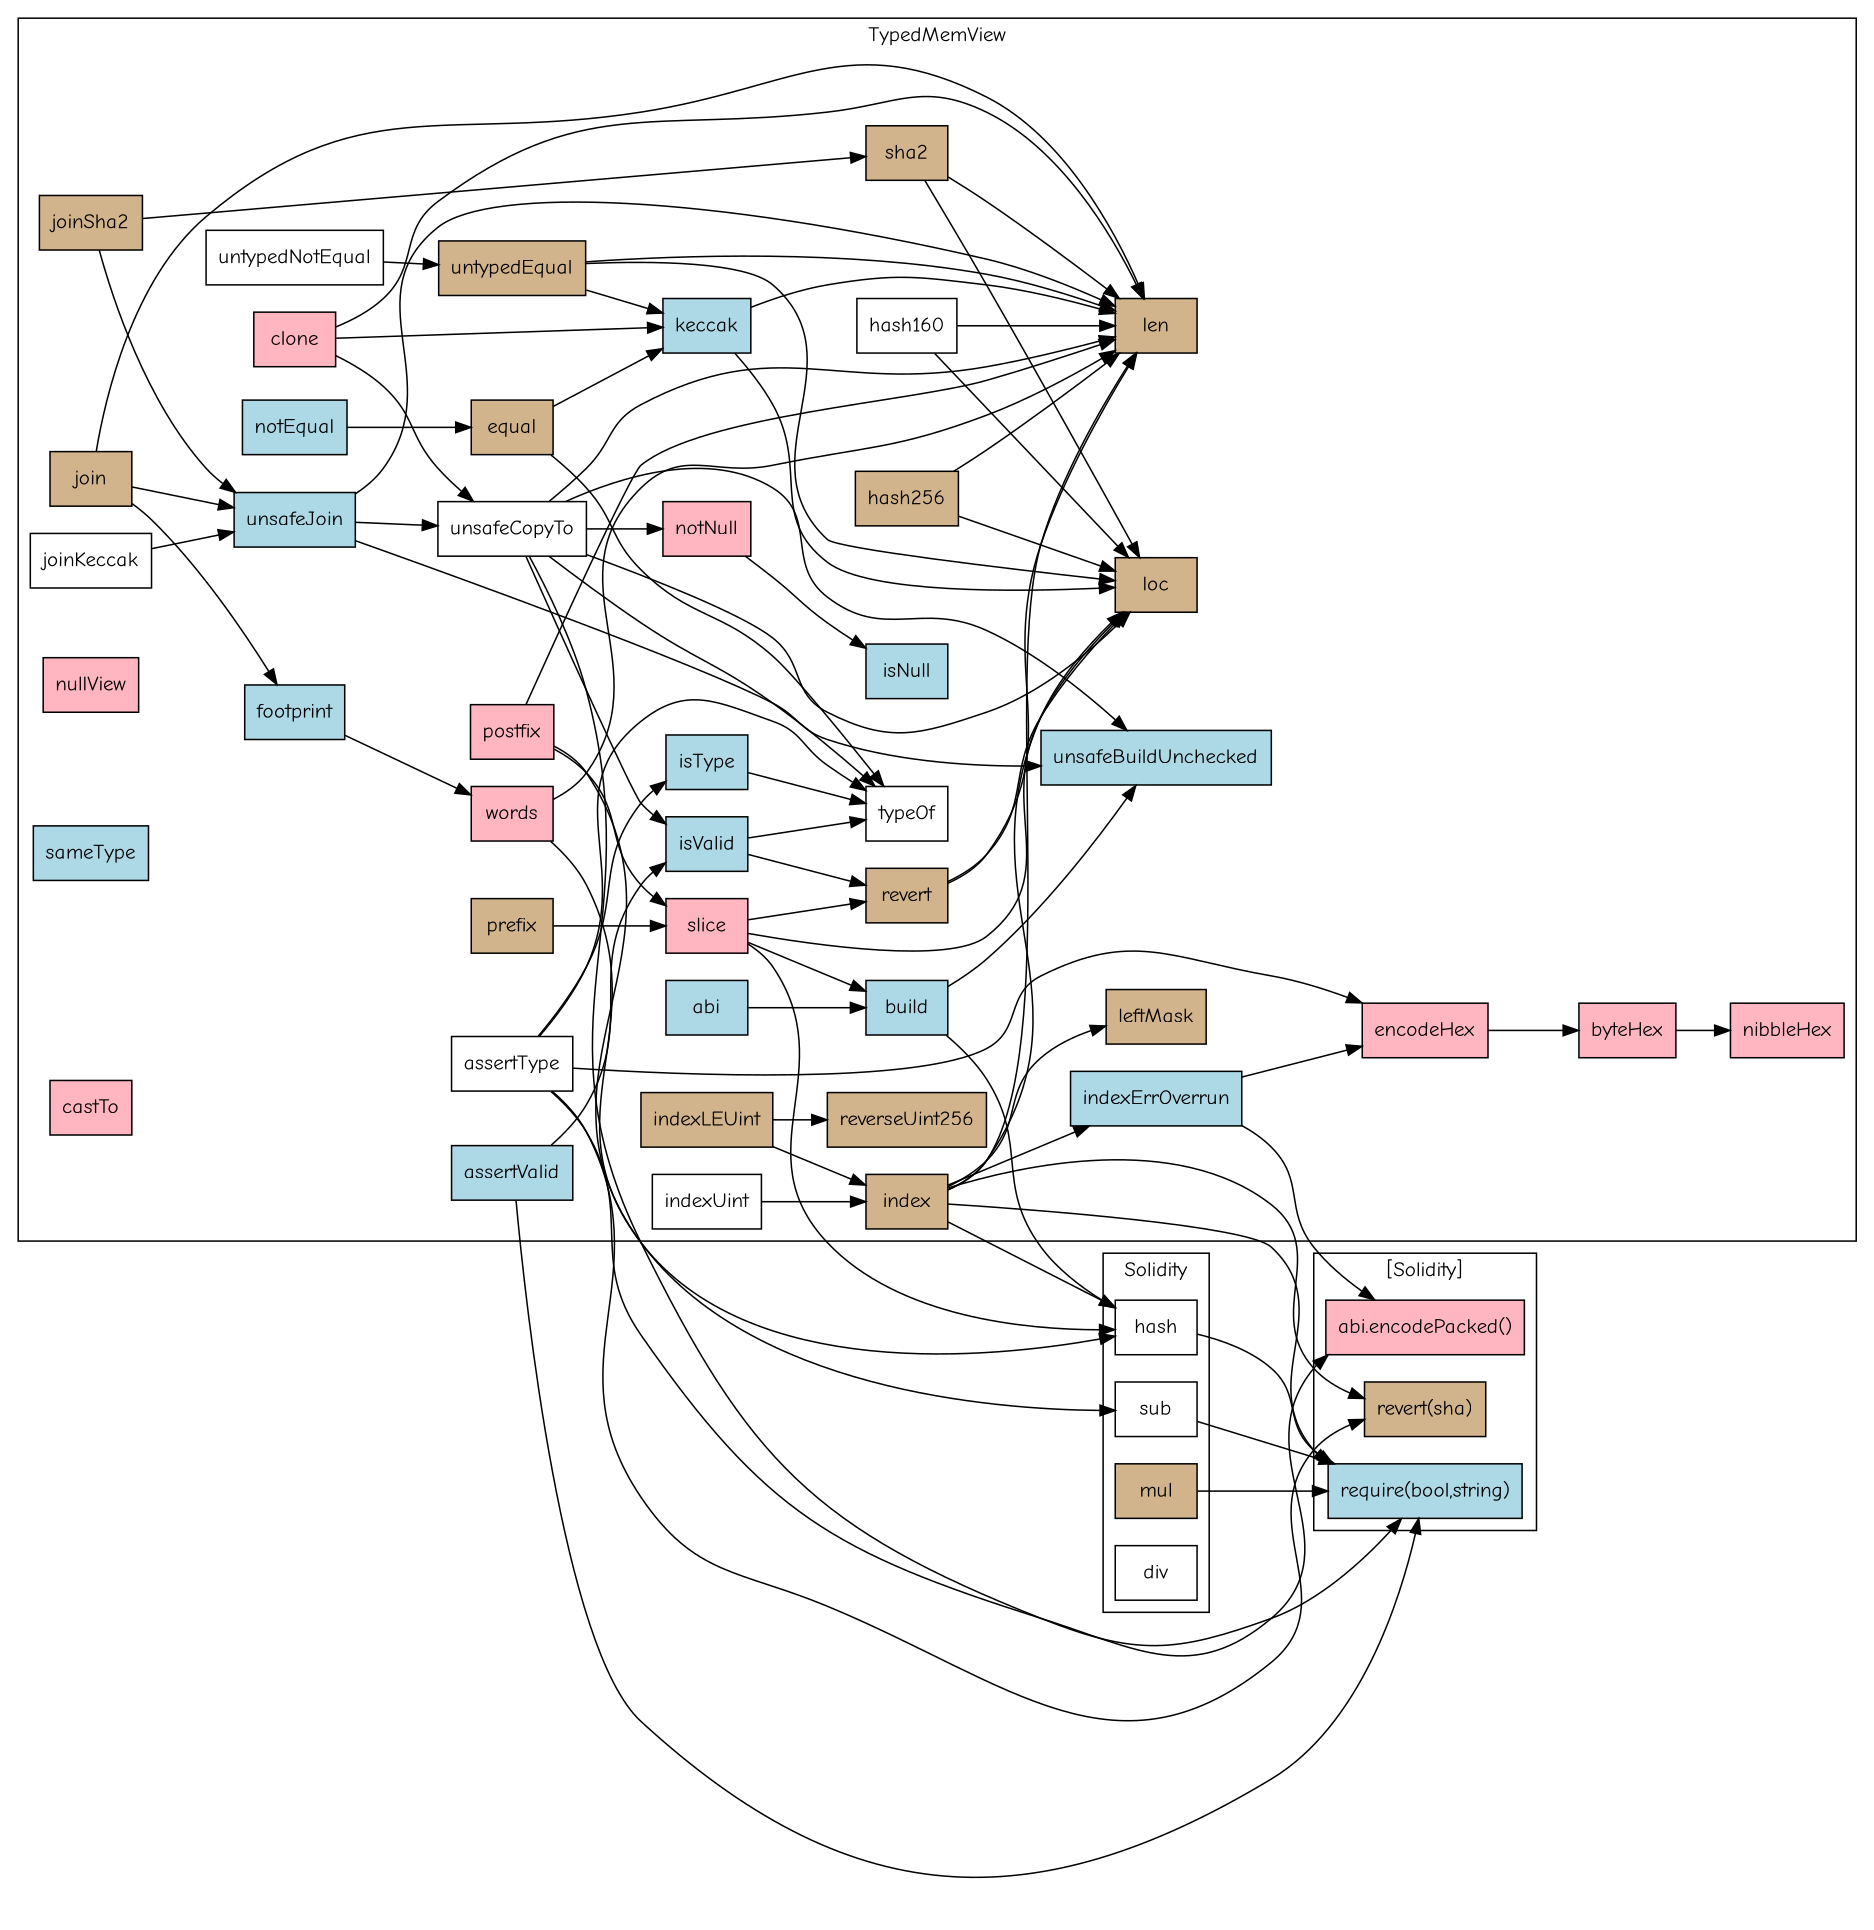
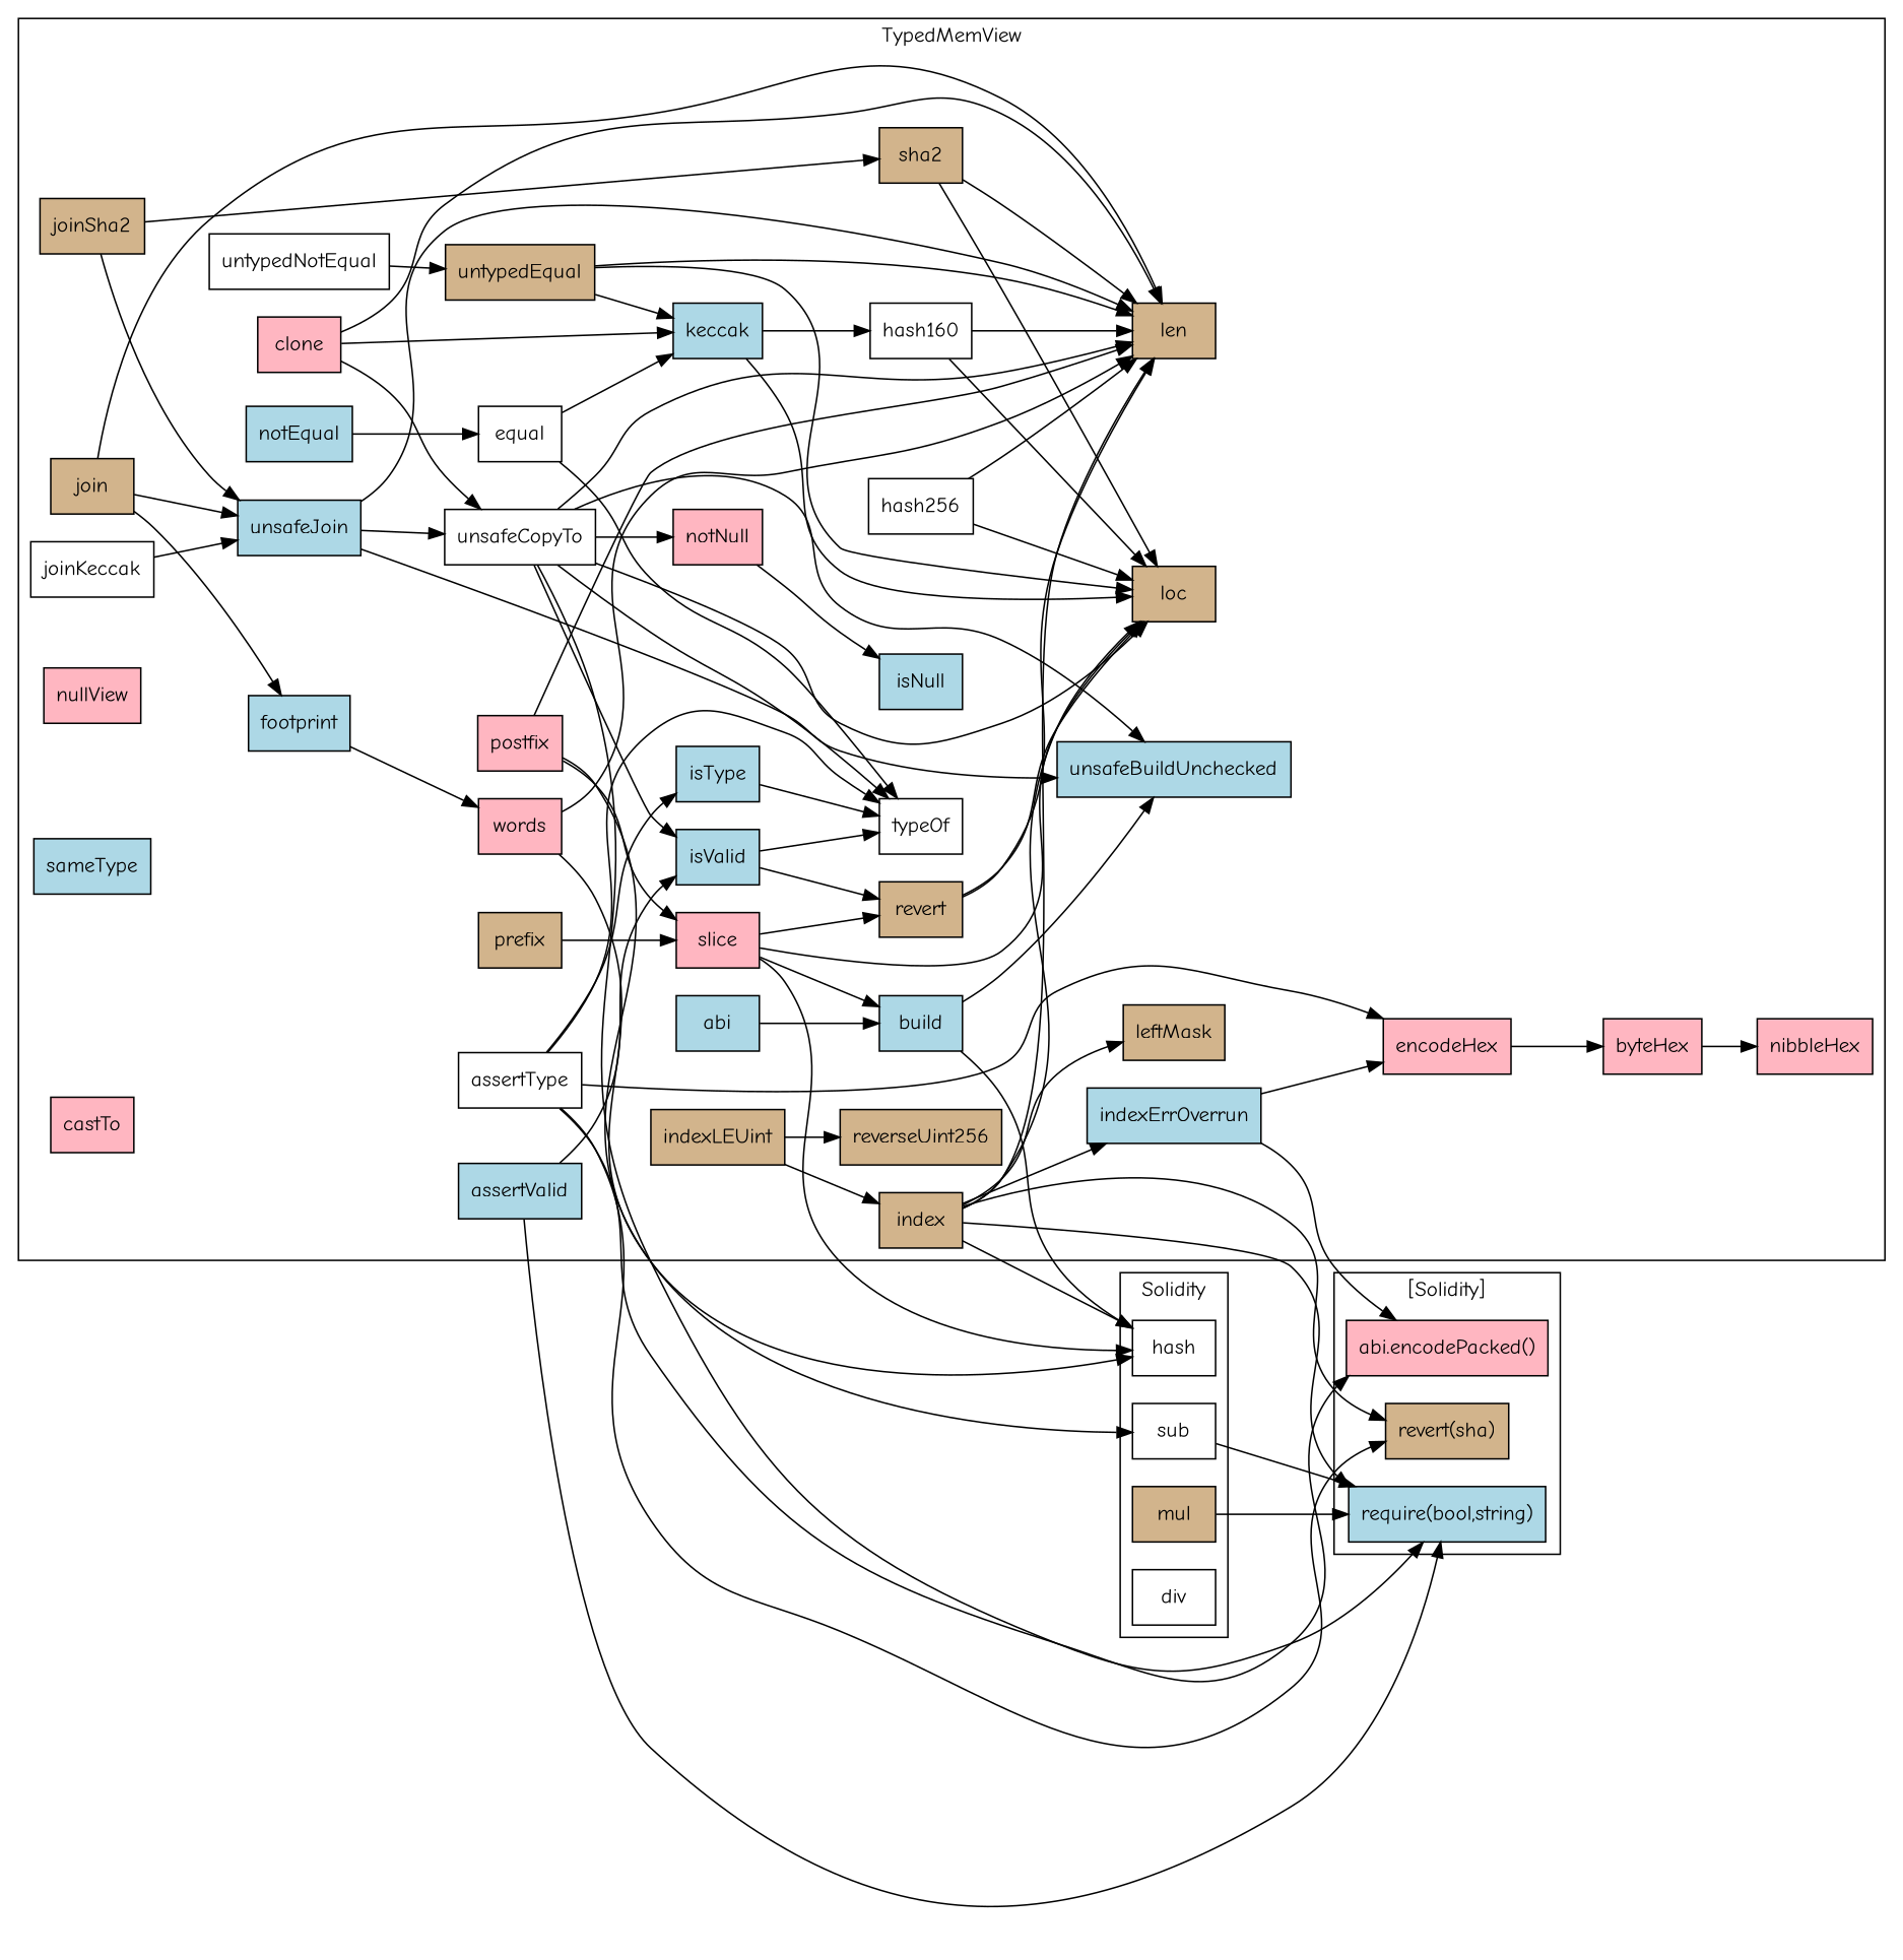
  strict digraph {
    fontname="Comic Neue"
    rankdir=LR
    node [fillcolor=tan fontname="Comic Neue" shape=box style=filled]
    edge [fontname="Comic Neue"]
    n1 [fillcolor=lightpink label=clone]
    n2 [fillcolor=white label=unsafeCopyTo]
    n3 [label=len]
    n4 [label=leftMask]
    n5 [fillcolor=lightblue label=notEqual]
-   n6 [label=equal]
+   n6 [fillcolor=white label=equal]
    n7 [fillcolor=white label=joinKeccak]
    n8 [fillcolor=lightblue label=unsafeJoin]
    n9 [fillcolor=lightblue label=keccak]
    n10 [fillcolor=lightblue label=unsafeBuildUnchecked]
    n11 [fillcolor=lightpink label=notNull]
    n12 [fillcolor=lightblue label=isValid]
    n13 [label=loc]
    n14 [fillcolor=white label=typeOf]
    n15 [fillcolor=lightpink label=postfix]
    n16 [fillcolor=lightpink label=slice]
    n17 [fillcolor=white label=hash160]
    n18 [fillcolor=lightblue label=build]
    n19 [label=revert]
    n20 [fillcolor=lightpink label=encodeHex]
    n21 [fillcolor=lightpink label=byteHex]
-   n22 [label=hash256]
+   n22 [fillcolor=white label=hash256]
    n23 [fillcolor=lightblue label=isType]
    n24 [label=indexLEUint]
    n25 [label=index]
    n26 [label=reverseUint256]
    n27 [fillcolor=lightblue label=isNull]
    n28 [label=join]
    n29 [fillcolor=lightblue label=footprint]
    n30 [fillcolor=lightpink label=words]
    n31 [label=untypedEqual]
    n32 [label=joinSha2]
    n33 [label=sha2]
    n34 [fillcolor=lightpink label=nullView]
    n35 [fillcolor=lightpink label=nibbleHex]
    n36 [label=prefix]
-   n37 [fillcolor=white label=indexUint]
    n38 [fillcolor=lightblue label=abi]
    n39 [fillcolor=lightblue label=indexErrOverrun]
    n40 [fillcolor=lightblue label=assertValid]
    n41 [fillcolor=lightblue label=sameType]
    n42 [fillcolor=white label=assertType]
    n43 [fillcolor=white label=untypedNotEqual]
    n44 [fillcolor=lightpink label=castTo]
    n45 [fillcolor=white label=hash]
    n46 [label=mul]
    n47 [fillcolor=white label=sub]
    n48 [fillcolor=white label=div]
    "require(bool,string)" [fillcolor=lightblue]
    "abi.encodePacked()" [fillcolor=lightpink]
    n51 [label="revert(sha)"]
    subgraph cluster_1 {
      label=TypedMemView
      n1
      n2
      n3
      n4
      n5
      n6
      n7
      n8
      n9
      n10
      n11
      n12
      n13
      n14
      n15
      n16
      n17
      n18
      n19
      n20
      n21
      n22
      n23
      n24
      n25
      n26
      n27
      n28
      n29
      n30
      n31
      n32
      n33
      n34
      n35
      n36
-     n37
      n38
      n39
      n40
      n41
      n42
      n43
      n44
    }
    subgraph cluster_2 {
      label=Solidity
      n45
      n46
      n47
      n48
    }
    subgraph cluster_3 {
      label="[Solidity]"
      "require(bool,string)"
      "abi.encodePacked()"
      n51
    }
    n1 -> n2
    n1 -> n3
    n1 -> n9
    n2 -> n3
    n2 -> n10
    n2 -> n11
    n2 -> n12
    n2 -> n13
    n2 -> n14
    n2 -> "require(bool,string)"
    n5 -> n6
    n6 -> n9
    n6 -> n14
    n7 -> n8
    n8 -> n2
    n8 -> n3
    n8 -> n10
-   n9 -> n3
+   n9 -> n17
    n9 -> n13
    n11 -> n27
    n12 -> n14
    n12 -> n19
    n15 -> n3
    n15 -> n16
    n15 -> n47
    n16 -> n13
    n16 -> n18
    n16 -> n19
    n16 -> n45
    n17 -> n3
    n17 -> n13
    n18 -> n10
    n18 -> n45
    n19 -> n3
    n19 -> n13
    n20 -> n21
    n21 -> n35
    n22 -> n3
    n22 -> n13
    n23 -> n14
    n24 -> n25
    n24 -> n26
    n25 -> n3
    n25 -> n4
    n25 -> n13
    n25 -> n39
    n25 -> n45
    n25 -> "require(bool,string)"
    n25 -> n51
    n28 -> n3
    n28 -> n8
    n28 -> n29
    n29 -> n30
    n30 -> n3
    n30 -> n45
    n31 -> n3
    n31 -> n9
    n31 -> n13
    n32 -> n8
    n32 -> n33
    n33 -> n3
    n33 -> n13
    n36 -> n16
-   n37 -> n25
    n38 -> n18
    n39 -> n20
    n39 -> "abi.encodePacked()"
    n40 -> n12
    n40 -> "require(bool,string)"
    n42 -> n14
    n42 -> n20
    n42 -> n23
    n42 -> "abi.encodePacked()"
    n42 -> n51
    n43 -> n31
-   n45 -> "require(bool,string)"
    n46 -> "require(bool,string)"
    n47 -> "require(bool,string)"
  }
